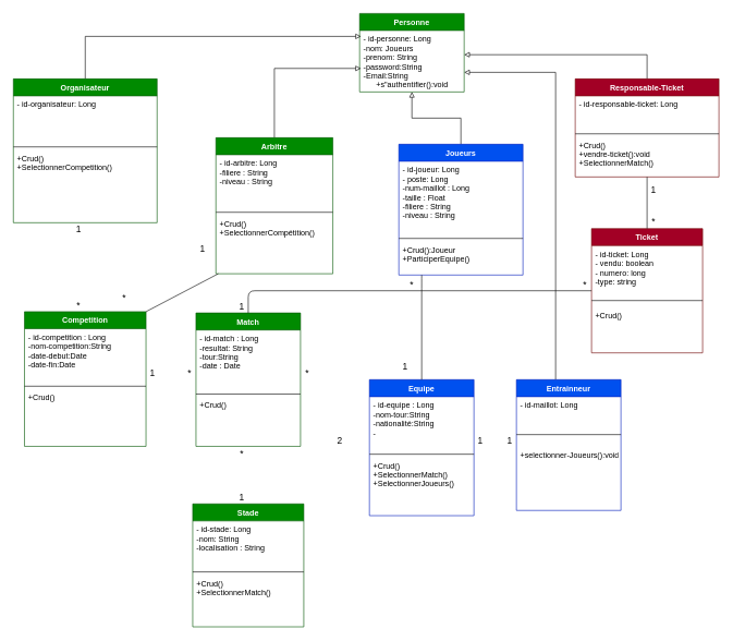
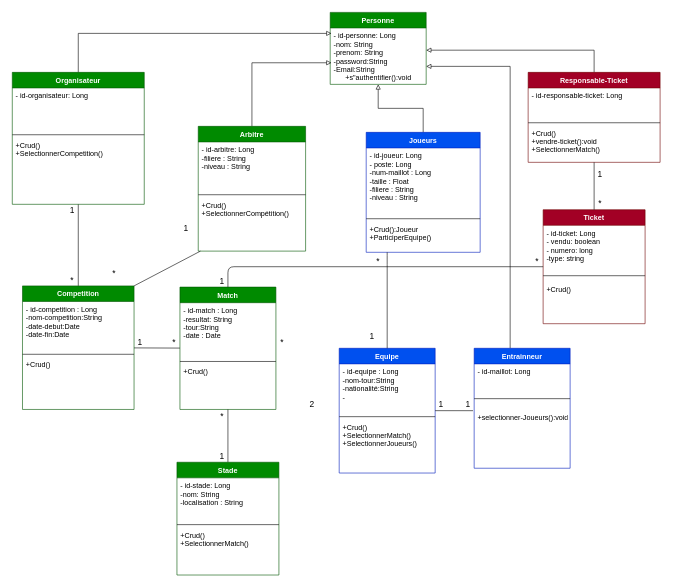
  <mxCell id="0" />
  <mxCell id="1" parent="0" />
  <mxCell id="2" value="Personne" style="swimlane;fontStyle=1;align=center;verticalAlign=top;childLayout=stackLayout;horizontal=1;startSize=26;horizontalStack=0;resizeParent=1;resizeParentMax=0;resizeLast=0;collapsible=1;marginBottom=0;fillColor=#008a00;strokeColor=#005700;fontColor=#ffffff;" parent="1" vertex="1"><mxGeometry x="550" y="20" width="160" height="120" as="geometry" /></mxCell>
- <mxCell id="3" value="- id-personne: Long&#10;-nom: Joueurs&#10;-prenom: String&#10;-password:String&#10;-Email:String" style="text;strokeColor=none;fillColor=none;align=left;verticalAlign=top;spacingLeft=4;spacingRight=4;overflow=hidden;rotatable=0;points=[[0,0.5],[1,0.5]];portConstraint=eastwest;" parent="2" vertex="1"><mxGeometry y="26" width="160" height="74" as="geometry" /></mxCell>
+ <mxCell id="3" value="- id-personne: Long&#10;-nom: String&#10;-prenom: String&#10;-password:String&#10;-Email:String" style="text;strokeColor=none;fillColor=none;align=left;verticalAlign=top;spacingLeft=4;spacingRight=4;overflow=hidden;rotatable=0;points=[[0,0.5],[1,0.5]];portConstraint=eastwest;" parent="2" vertex="1"><mxGeometry y="26" width="160" height="74" as="geometry" /></mxCell>
  <mxCell id="4" value="+s&quot;authentifier():void" style="text;html=1;align=center;verticalAlign=middle;resizable=0;points=[];autosize=1;" parent="2" vertex="1"><mxGeometry y="100" width="160" height="20" as="geometry" /></mxCell>
  <mxCell id="5" style="edgeStyle=orthogonalEdgeStyle;rounded=0;orthogonalLoop=1;jettySize=auto;html=1;exitX=0.5;exitY=0;exitDx=0;exitDy=0;endArrow=block;endFill=0;" parent="1" source="6" target="2" edge="1"><mxGeometry relative="1" as="geometry" /></mxCell>
  <mxCell id="6" value="Joueurs" style="swimlane;fontStyle=1;align=center;verticalAlign=top;childLayout=stackLayout;horizontal=1;startSize=26;horizontalStack=0;resizeParent=1;resizeParentMax=0;resizeLast=0;collapsible=1;marginBottom=0;fillColor=#0050ef;strokeColor=#001DBC;fontColor=#ffffff;" parent="1" vertex="1"><mxGeometry x="610" y="220" width="190" height="200" as="geometry" /></mxCell>
  <mxCell id="7" value="- id-joueur: Long&#10;- poste: Long&#10;-num-maillot : Long&#10;-taille : Float&#10;-filiere : String&#10;-niveau : String" style="text;strokeColor=none;fillColor=none;align=left;verticalAlign=top;spacingLeft=4;spacingRight=4;overflow=hidden;rotatable=0;points=[[0,0.5],[1,0.5]];portConstraint=eastwest;" parent="6" vertex="1"><mxGeometry y="26" width="190" height="114" as="geometry" /></mxCell>
  <mxCell id="8" value="" style="line;strokeWidth=1;fillColor=none;align=left;verticalAlign=middle;spacingTop=-1;spacingLeft=3;spacingRight=3;rotatable=0;labelPosition=right;points=[];portConstraint=eastwest;" parent="6" vertex="1"><mxGeometry y="140" width="190" height="8" as="geometry" /></mxCell>
  <mxCell id="9" value="+Crud():Joueur&#10;+ParticiperEquipe()" style="text;strokeColor=none;fillColor=none;align=left;verticalAlign=top;spacingLeft=4;spacingRight=4;overflow=hidden;rotatable=0;points=[[0,0.5],[1,0.5]];portConstraint=eastwest;" parent="6" vertex="1"><mxGeometry y="148" width="190" height="52" as="geometry" /></mxCell>
  <mxCell id="10" value="Equipe" style="swimlane;fontStyle=1;align=center;verticalAlign=top;childLayout=stackLayout;horizontal=1;startSize=26;horizontalStack=0;resizeParent=1;resizeParentMax=0;resizeLast=0;collapsible=1;marginBottom=0;fillColor=#0050ef;strokeColor=#001DBC;fontColor=#ffffff;" parent="1" vertex="1"><mxGeometry x="565" y="580" width="160" height="208" as="geometry" /></mxCell>
  <mxCell id="11" value="- id-equipe : Long&#10;-nom-tour:String&#10;-nationalité:String&#10;-" style="text;strokeColor=none;fillColor=none;align=left;verticalAlign=top;spacingLeft=4;spacingRight=4;overflow=hidden;rotatable=0;points=[[0,0.5],[1,0.5]];portConstraint=eastwest;" parent="10" vertex="1"><mxGeometry y="26" width="160" height="84" as="geometry" /></mxCell>
  <mxCell id="12" value="" style="line;strokeWidth=1;fillColor=none;align=left;verticalAlign=middle;spacingTop=-1;spacingLeft=3;spacingRight=3;rotatable=0;labelPosition=right;points=[];portConstraint=eastwest;" parent="10" vertex="1"><mxGeometry y="110" width="160" height="8" as="geometry" /></mxCell>
  <mxCell id="13" value="+Crud()&#10;+SelectionnerMatch()&#10;+SelectionnerJoueurs()" style="text;strokeColor=none;fillColor=none;align=left;verticalAlign=top;spacingLeft=4;spacingRight=4;overflow=hidden;rotatable=0;points=[[0,0.5],[1,0.5]];portConstraint=eastwest;" parent="10" vertex="1"><mxGeometry y="118" width="160" height="90" as="geometry" /></mxCell>
+ <mxCell id="14" style="edgeStyle=none;rounded=0;orthogonalLoop=1;jettySize=auto;html=1;endArrow=none;endFill=0;" parent="1" source="15" target="20" edge="1"><mxGeometry relative="1" as="geometry" /></mxCell>
  <mxCell id="15" value="Match" style="swimlane;fontStyle=1;align=center;verticalAlign=top;childLayout=stackLayout;horizontal=1;startSize=26;horizontalStack=0;resizeParent=1;resizeParentMax=0;resizeLast=0;collapsible=1;marginBottom=0;fillColor=#008a00;strokeColor=#005700;fontColor=#ffffff;" parent="1" vertex="1"><mxGeometry x="299.5" y="478" width="160" height="204" as="geometry" /></mxCell>
  <mxCell id="16" value="- id-match : Long&#10;-resultat: String&#10;-tour:String&#10;-date : Date&#10;" style="text;strokeColor=none;fillColor=none;align=left;verticalAlign=top;spacingLeft=4;spacingRight=4;overflow=hidden;rotatable=0;points=[[0,0.5],[1,0.5]];portConstraint=eastwest;" parent="15" vertex="1"><mxGeometry y="26" width="160" height="94" as="geometry" /></mxCell>
  <mxCell id="17" value="" style="line;strokeWidth=1;fillColor=none;align=left;verticalAlign=middle;spacingTop=-1;spacingLeft=3;spacingRight=3;rotatable=0;labelPosition=right;points=[];portConstraint=eastwest;" parent="15" vertex="1"><mxGeometry y="120" width="160" height="8" as="geometry" /></mxCell>
  <mxCell id="18" value="+Crud()" style="text;strokeColor=none;fillColor=none;align=left;verticalAlign=top;spacingLeft=4;spacingRight=4;overflow=hidden;rotatable=0;points=[[0,0.5],[1,0.5]];portConstraint=eastwest;" parent="15" vertex="1"><mxGeometry y="128" width="160" height="76" as="geometry" /></mxCell>
+ <mxCell id="19" style="edgeStyle=none;rounded=0;orthogonalLoop=1;jettySize=auto;html=1;endArrow=none;endFill=0;" parent="1" source="20" target="31" edge="1"><mxGeometry relative="1" as="geometry" /></mxCell>
  <mxCell id="20" value="Competition" style="swimlane;fontStyle=1;align=center;verticalAlign=top;childLayout=stackLayout;horizontal=1;startSize=26;horizontalStack=0;resizeParent=1;resizeParentMax=0;resizeLast=0;collapsible=1;marginBottom=0;fillColor=#008a00;strokeColor=#005700;fontColor=#ffffff;" parent="1" vertex="1"><mxGeometry x="37" y="476" width="186" height="206" as="geometry" /></mxCell>
  <mxCell id="21" value="- id-competition : Long&#10;-nom-competition:String&#10;-date-debut:Date&#10;-date-fin:Date" style="text;strokeColor=none;fillColor=none;align=left;verticalAlign=top;spacingLeft=4;spacingRight=4;overflow=hidden;rotatable=0;points=[[0,0.5],[1,0.5]];portConstraint=eastwest;" parent="20" vertex="1"><mxGeometry y="26" width="186" height="84" as="geometry" /></mxCell>
  <mxCell id="22" value="" style="line;strokeWidth=1;fillColor=none;align=left;verticalAlign=middle;spacingTop=-1;spacingLeft=3;spacingRight=3;rotatable=0;labelPosition=right;points=[];portConstraint=eastwest;" parent="20" vertex="1"><mxGeometry y="110" width="186" height="8" as="geometry" /></mxCell>
  <mxCell id="23" value="+Crud()" style="text;strokeColor=none;fillColor=none;align=left;verticalAlign=top;spacingLeft=4;spacingRight=4;overflow=hidden;rotatable=0;points=[[0,0.5],[1,0.5]];portConstraint=eastwest;" parent="20" vertex="1"><mxGeometry y="118" width="186" height="88" as="geometry" /></mxCell>
  <mxCell id="24" style="edgeStyle=orthogonalEdgeStyle;rounded=0;orthogonalLoop=1;jettySize=auto;html=1;endArrow=block;endFill=0;" parent="1" source="26" target="2" edge="1"><mxGeometry relative="1" as="geometry"><Array as="points"><mxPoint x="850" y="110" /></Array></mxGeometry></mxCell>
+ <mxCell id="25" style="rounded=0;orthogonalLoop=1;jettySize=auto;html=1;endArrow=none;endFill=0;exitX=-0.012;exitY=0.143;exitDx=0;exitDy=0;exitPerimeter=0;" parent="1" source="29" target="10" edge="1"><mxGeometry relative="1" as="geometry" /></mxCell>
  <mxCell id="26" value="Entrainneur" style="swimlane;fontStyle=1;align=center;verticalAlign=top;childLayout=stackLayout;horizontal=1;startSize=26;horizontalStack=0;resizeParent=1;resizeParentMax=0;resizeLast=0;collapsible=1;marginBottom=0;fillColor=#0050ef;strokeColor=#001DBC;fontColor=#ffffff;" parent="1" vertex="1"><mxGeometry x="790" y="580" width="160" height="200" as="geometry" /></mxCell>
  <mxCell id="27" value="- id-maillot: Long" style="text;align=left;verticalAlign=top;spacingLeft=4;spacingRight=4;overflow=hidden;rotatable=0;points=[[0,0.5],[1,0.5]];portConstraint=eastwest;" parent="26" vertex="1"><mxGeometry y="26" width="160" height="54" as="geometry" /></mxCell>
  <mxCell id="28" value="" style="line;strokeWidth=1;fillColor=none;align=left;verticalAlign=middle;spacingTop=-1;spacingLeft=3;spacingRight=3;rotatable=0;labelPosition=right;points=[];portConstraint=eastwest;" parent="26" vertex="1"><mxGeometry y="80" width="160" height="8" as="geometry" /></mxCell>
  <mxCell id="29" value="&#10;+selectionner-Joueurs():void&#10;" style="text;strokeColor=none;fillColor=none;align=left;verticalAlign=top;spacingLeft=4;spacingRight=4;overflow=hidden;rotatable=0;points=[[0,0.5],[1,0.5]];portConstraint=eastwest;" parent="26" vertex="1"><mxGeometry y="88" width="160" height="112" as="geometry" /></mxCell>
  <mxCell id="30" style="edgeStyle=orthogonalEdgeStyle;rounded=0;orthogonalLoop=1;jettySize=auto;html=1;entryX=0.013;entryY=0.122;entryDx=0;entryDy=0;entryPerimeter=0;endArrow=block;endFill=0;" parent="1" source="31" target="3" edge="1"><mxGeometry relative="1" as="geometry"><Array as="points"><mxPoint x="130" y="55" /></Array></mxGeometry></mxCell>
  <mxCell id="31" value="Organisateur" style="swimlane;fontStyle=1;align=center;verticalAlign=top;childLayout=stackLayout;horizontal=1;startSize=26;horizontalStack=0;resizeParent=1;resizeParentMax=0;resizeLast=0;collapsible=1;marginBottom=0;fillColor=#008a00;strokeColor=#005700;fontColor=#ffffff;" parent="1" vertex="1"><mxGeometry x="20" y="120" width="220" height="220" as="geometry" /></mxCell>
  <mxCell id="32" value="- id-organisateur: Long&#10;" style="text;strokeColor=none;fillColor=none;align=left;verticalAlign=top;spacingLeft=4;spacingRight=4;overflow=hidden;rotatable=0;points=[[0,0.5],[1,0.5]];portConstraint=eastwest;" parent="31" vertex="1"><mxGeometry y="26" width="220" height="74" as="geometry" /></mxCell>
  <mxCell id="33" value="" style="line;strokeWidth=1;fillColor=none;align=left;verticalAlign=middle;spacingTop=-1;spacingLeft=3;spacingRight=3;rotatable=0;labelPosition=right;points=[];portConstraint=eastwest;" parent="31" vertex="1"><mxGeometry y="100" width="220" height="8" as="geometry" /></mxCell>
  <mxCell id="34" value="+Crud()&#10;+SelectionnerCompetition()" style="text;strokeColor=none;fillColor=none;align=left;verticalAlign=top;spacingLeft=4;spacingRight=4;overflow=hidden;rotatable=0;points=[[0,0.5],[1,0.5]];portConstraint=eastwest;" parent="31" vertex="1"><mxGeometry y="108" width="220" height="112" as="geometry" /></mxCell>
  <mxCell id="35" style="edgeStyle=orthogonalEdgeStyle;rounded=0;orthogonalLoop=1;jettySize=auto;html=1;entryX=0.013;entryY=0.784;entryDx=0;entryDy=0;entryPerimeter=0;endArrow=block;endFill=0;" parent="1" source="36" target="3" edge="1"><mxGeometry relative="1" as="geometry" /></mxCell>
  <mxCell id="36" value="Arbitre" style="swimlane;fontStyle=1;align=center;verticalAlign=top;childLayout=stackLayout;horizontal=1;startSize=26;horizontalStack=0;resizeParent=1;resizeParentMax=0;resizeLast=0;collapsible=1;marginBottom=0;fillColor=#008a00;strokeColor=#005700;fontColor=#ffffff;" parent="1" vertex="1"><mxGeometry x="330" y="210" width="179" height="208" as="geometry" /></mxCell>
  <mxCell id="37" value="- id-arbitre: Long&#10;-filiere : String&#10;-niveau : String&#10;" style="text;strokeColor=none;fillColor=none;align=left;verticalAlign=top;spacingLeft=4;spacingRight=4;overflow=hidden;rotatable=0;points=[[0,0.5],[1,0.5]];portConstraint=eastwest;" parent="36" vertex="1"><mxGeometry y="26" width="179" height="84" as="geometry" /></mxCell>
  <mxCell id="38" value="" style="line;strokeWidth=1;fillColor=none;align=left;verticalAlign=middle;spacingTop=-1;spacingLeft=3;spacingRight=3;rotatable=0;labelPosition=right;points=[];portConstraint=eastwest;" parent="36" vertex="1"><mxGeometry y="110" width="179" height="8" as="geometry" /></mxCell>
  <mxCell id="39" value="+Crud()&#10;+SelectionnerCompétition()" style="text;strokeColor=none;fillColor=none;align=left;verticalAlign=top;spacingLeft=4;spacingRight=4;overflow=hidden;rotatable=0;points=[[0,0.5],[1,0.5]];portConstraint=eastwest;" parent="36" vertex="1"><mxGeometry y="118" width="179" height="90" as="geometry" /></mxCell>
+ <mxCell id="40" style="edgeStyle=orthogonalEdgeStyle;rounded=0;orthogonalLoop=1;jettySize=auto;html=1;endArrow=none;endFill=0;" parent="1" source="41" target="15" edge="1"><mxGeometry relative="1" as="geometry" /></mxCell>
  <mxCell id="41" value="Stade" style="swimlane;fontStyle=1;align=center;verticalAlign=top;childLayout=stackLayout;horizontal=1;startSize=26;horizontalStack=0;resizeParent=1;resizeParentMax=0;resizeLast=0;collapsible=1;marginBottom=0;fillColor=#008a00;strokeColor=#005700;fontColor=#ffffff;" parent="1" vertex="1"><mxGeometry x="294.5" y="770" width="170" height="188" as="geometry" /></mxCell>
  <mxCell id="42" value="- id-stade: Long&#10;-nom: String&#10;-localisation : String&#10;" style="text;strokeColor=none;fillColor=none;align=left;verticalAlign=top;spacingLeft=4;spacingRight=4;overflow=hidden;rotatable=0;points=[[0,0.5],[1,0.5]];portConstraint=eastwest;" parent="41" vertex="1"><mxGeometry y="26" width="170" height="74" as="geometry" /></mxCell>
  <mxCell id="43" value="" style="line;strokeWidth=1;fillColor=none;align=left;verticalAlign=middle;spacingTop=-1;spacingLeft=3;spacingRight=3;rotatable=0;labelPosition=right;points=[];portConstraint=eastwest;" parent="41" vertex="1"><mxGeometry y="100" width="170" height="8" as="geometry" /></mxCell>
  <mxCell id="44" value="+Crud()&#10;+SelectionnerMatch()" style="text;strokeColor=none;fillColor=none;align=left;verticalAlign=top;spacingLeft=4;spacingRight=4;overflow=hidden;rotatable=0;points=[[0,0.5],[1,0.5]];portConstraint=eastwest;" parent="41" vertex="1"><mxGeometry y="108" width="170" height="80" as="geometry" /></mxCell>
  <mxCell id="45" style="edgeStyle=orthogonalEdgeStyle;rounded=0;orthogonalLoop=1;jettySize=auto;html=1;endArrow=block;endFill=0;entryX=1;entryY=0.5;entryDx=0;entryDy=0;" parent="1" source="46" target="3" edge="1"><mxGeometry relative="1" as="geometry"><mxPoint x="850" y="80" as="targetPoint" /><Array as="points"><mxPoint x="990" y="83" /></Array></mxGeometry></mxCell>
  <mxCell id="46" value="Responsable-Ticket" style="swimlane;fontStyle=1;align=center;verticalAlign=top;childLayout=stackLayout;horizontal=1;startSize=26;horizontalStack=0;resizeParent=1;resizeParentMax=0;resizeLast=0;collapsible=1;marginBottom=0;fillColor=#a20025;strokeColor=#6F0000;fontColor=#ffffff;" parent="1" vertex="1"><mxGeometry x="880" y="120" width="220" height="150" as="geometry" /></mxCell>
  <mxCell id="47" value="- id-responsable-ticket: Long&#10;" style="text;strokeColor=none;fillColor=none;align=left;verticalAlign=top;spacingLeft=4;spacingRight=4;overflow=hidden;rotatable=0;points=[[0,0.5],[1,0.5]];portConstraint=eastwest;" parent="46" vertex="1"><mxGeometry y="26" width="220" height="54" as="geometry" /></mxCell>
  <mxCell id="48" value="" style="line;strokeWidth=1;fillColor=none;align=left;verticalAlign=middle;spacingTop=-1;spacingLeft=3;spacingRight=3;rotatable=0;labelPosition=right;points=[];portConstraint=eastwest;" parent="46" vertex="1"><mxGeometry y="80" width="220" height="8" as="geometry" /></mxCell>
  <mxCell id="49" value="+Crud()&#10;+vendre-ticket():void&#10;+SelectionnerMatch()" style="text;strokeColor=none;fillColor=none;align=left;verticalAlign=top;spacingLeft=4;spacingRight=4;overflow=hidden;rotatable=0;points=[[0,0.5],[1,0.5]];portConstraint=eastwest;" parent="46" vertex="1"><mxGeometry y="88" width="220" height="62" as="geometry" /></mxCell>
  <mxCell id="50" value="Ticket" style="swimlane;fontStyle=1;align=center;verticalAlign=top;childLayout=stackLayout;horizontal=1;startSize=26;horizontalStack=0;resizeParent=1;resizeParentMax=0;resizeLast=0;collapsible=1;marginBottom=0;fillColor=#a20025;strokeColor=#6F0000;fontColor=#ffffff;" parent="1" vertex="1"><mxGeometry x="905" y="349" width="170" height="190" as="geometry" /></mxCell>
  <mxCell id="51" value="- id-ticket: Long&#10;- vendu: boolean&#10;- numero: long&#10;-type: string&#10;" style="text;strokeColor=none;fillColor=none;align=left;verticalAlign=top;spacingLeft=4;spacingRight=4;overflow=hidden;rotatable=0;points=[[0,0.5],[1,0.5]];portConstraint=eastwest;" parent="50" vertex="1"><mxGeometry y="26" width="170" height="74" as="geometry" /></mxCell>
  <mxCell id="52" value="" style="line;strokeWidth=1;fillColor=none;align=left;verticalAlign=middle;spacingTop=-1;spacingLeft=3;spacingRight=3;rotatable=0;labelPosition=right;points=[];portConstraint=eastwest;" parent="50" vertex="1"><mxGeometry y="100" width="170" height="20" as="geometry" /></mxCell>
  <mxCell id="53" value="+Crud()" style="text;strokeColor=none;fillColor=none;align=left;verticalAlign=top;spacingLeft=4;spacingRight=4;overflow=hidden;rotatable=0;points=[[0,0.5],[1,0.5]];portConstraint=eastwest;" parent="50" vertex="1"><mxGeometry y="120" width="170" height="70" as="geometry" /></mxCell>
  <mxCell id="54" value="" style="endArrow=none;html=1;entryX=0.5;entryY=0;entryDx=0;entryDy=0;" parent="1" source="46" target="50" edge="1"><mxGeometry width="50" height="50" relative="1" as="geometry"><mxPoint x="670" y="390" as="sourcePoint" /><mxPoint x="720" y="340" as="targetPoint" /><Array as="points" /></mxGeometry></mxCell>
  <mxCell id="55" value="" style="endArrow=none;html=1;exitX=0.5;exitY=0;exitDx=0;exitDy=0;edgeStyle=orthogonalEdgeStyle;" parent="1" source="15" target="50" edge="1"><mxGeometry width="50" height="50" relative="1" as="geometry"><mxPoint x="670" y="490" as="sourcePoint" /><mxPoint x="720" y="440" as="targetPoint" /></mxGeometry></mxCell>
  <mxCell id="56" style="edgeStyle=orthogonalEdgeStyle;rounded=0;orthogonalLoop=1;jettySize=auto;html=1;exitX=1;exitY=0.5;exitDx=0;exitDy=0;" edge="1" parent="1" source="57"><mxGeometry relative="1" as="geometry"><mxPoint x="1010" y="290" as="targetPoint" /></mxGeometry></mxCell>
  <mxCell id="57" value="&lt;font style=&quot;font-size: 14px&quot;&gt;1&lt;/font&gt;" style="text;html=1;strokeColor=none;fillColor=none;align=center;verticalAlign=middle;whiteSpace=wrap;rounded=0;" parent="1" vertex="1"><mxGeometry x="990" y="280" width="20" height="20" as="geometry" /></mxCell>
  <mxCell id="58" value="&lt;font style=&quot;font-size: 14px&quot;&gt;*&lt;/font&gt;" style="text;html=1;strokeColor=none;fillColor=none;align=center;verticalAlign=middle;whiteSpace=wrap;rounded=0;" parent="1" vertex="1"><mxGeometry x="990" y="329" width="20" height="20" as="geometry" /></mxCell>
  <mxCell id="59" value="&lt;font style=&quot;font-size: 14px&quot;&gt;*&lt;/font&gt;" style="text;html=1;strokeColor=none;fillColor=none;align=center;verticalAlign=middle;whiteSpace=wrap;rounded=0;" parent="1" vertex="1"><mxGeometry x="885" y="425" width="20" height="20" as="geometry" /></mxCell>
  <mxCell id="60" value="&lt;font style=&quot;font-size: 14px&quot;&gt;1&lt;/font&gt;" style="text;html=1;strokeColor=none;fillColor=none;align=center;verticalAlign=middle;whiteSpace=wrap;rounded=0;" parent="1" vertex="1"><mxGeometry x="360" y="458" width="20" height="20" as="geometry" /></mxCell>
  <mxCell id="61" value="&lt;font style=&quot;font-size: 14px&quot;&gt;1&lt;/font&gt;" style="text;html=1;strokeColor=none;fillColor=none;align=center;verticalAlign=middle;whiteSpace=wrap;rounded=0;" parent="1" vertex="1"><mxGeometry x="725" y="663" width="20" height="20" as="geometry" /></mxCell>
  <mxCell id="62" value="&lt;font style=&quot;font-size: 14px&quot;&gt;1&lt;/font&gt;" style="text;html=1;strokeColor=none;fillColor=none;align=center;verticalAlign=middle;whiteSpace=wrap;rounded=0;" parent="1" vertex="1"><mxGeometry x="770" y="663" width="20" height="20" as="geometry" /></mxCell>
  <mxCell id="63" value="&lt;font style=&quot;font-size: 14px&quot;&gt;2&lt;/font&gt;" style="text;html=1;strokeColor=none;fillColor=none;align=center;verticalAlign=middle;whiteSpace=wrap;rounded=0;" parent="1" vertex="1"><mxGeometry x="510" y="663" width="20" height="20" as="geometry" /></mxCell>
  <mxCell id="64" value="&lt;font style=&quot;font-size: 14px&quot;&gt;*&lt;/font&gt;" style="text;html=1;strokeColor=none;fillColor=none;align=center;verticalAlign=middle;whiteSpace=wrap;rounded=0;" parent="1" vertex="1"><mxGeometry x="459.5" y="560" width="20" height="20" as="geometry" /></mxCell>
  <mxCell id="65" value="&lt;font style=&quot;font-size: 14px&quot;&gt;*&lt;/font&gt;" style="text;html=1;strokeColor=none;fillColor=none;align=center;verticalAlign=middle;whiteSpace=wrap;rounded=0;" parent="1" vertex="1"><mxGeometry x="360" y="683" width="20" height="20" as="geometry" /></mxCell>
  <mxCell id="66" value="&lt;font style=&quot;font-size: 14px&quot;&gt;1&lt;/font&gt;" style="text;html=1;strokeColor=none;fillColor=none;align=center;verticalAlign=middle;whiteSpace=wrap;rounded=0;" parent="1" vertex="1"><mxGeometry x="360" y="750" width="20" height="20" as="geometry" /></mxCell>
  <mxCell id="67" value="&lt;font style=&quot;font-size: 14px&quot;&gt;*&lt;/font&gt;" style="text;html=1;strokeColor=none;fillColor=none;align=center;verticalAlign=middle;whiteSpace=wrap;rounded=0;" parent="1" vertex="1"><mxGeometry x="279.5" y="560" width="20" height="20" as="geometry" /></mxCell>
  <mxCell id="68" value="&lt;font style=&quot;font-size: 14px&quot;&gt;1&lt;/font&gt;" style="text;html=1;strokeColor=none;fillColor=none;align=center;verticalAlign=middle;whiteSpace=wrap;rounded=0;" parent="1" vertex="1"><mxGeometry x="223" y="560" width="20" height="20" as="geometry" /></mxCell>
  <mxCell id="69" value="&lt;font style=&quot;font-size: 14px&quot;&gt;1&lt;/font&gt;" style="text;html=1;strokeColor=none;fillColor=none;align=center;verticalAlign=middle;whiteSpace=wrap;rounded=0;" parent="1" vertex="1"><mxGeometry x="110" y="340" width="20" height="20" as="geometry" /></mxCell>
  <mxCell id="70" value="&lt;font style=&quot;font-size: 14px&quot;&gt;*&lt;/font&gt;" style="text;html=1;strokeColor=none;fillColor=none;align=center;verticalAlign=middle;whiteSpace=wrap;rounded=0;" parent="1" vertex="1"><mxGeometry x="110" y="456" width="20" height="20" as="geometry" /></mxCell>
  <mxCell id="71" style="edgeStyle=none;rounded=0;orthogonalLoop=1;jettySize=auto;html=1;endArrow=none;endFill=0;exitX=1;exitY=0;exitDx=0;exitDy=0;" edge="1" parent="1" source="20" target="39"><mxGeometry relative="1" as="geometry"><mxPoint x="200" y="470" as="sourcePoint" /><mxPoint x="294.5" y="300" as="targetPoint" /></mxGeometry></mxCell>
  <mxCell id="72" value="&lt;font style=&quot;font-size: 14px&quot;&gt;1&lt;/font&gt;" style="text;html=1;strokeColor=none;fillColor=none;align=center;verticalAlign=middle;whiteSpace=wrap;rounded=0;" vertex="1" parent="1"><mxGeometry x="299.5" y="370" width="20" height="20" as="geometry" /></mxCell>
  <mxCell id="73" value="&lt;font style=&quot;font-size: 14px&quot;&gt;*&lt;/font&gt;" style="text;html=1;strokeColor=none;fillColor=none;align=center;verticalAlign=middle;whiteSpace=wrap;rounded=0;" vertex="1" parent="1"><mxGeometry x="180" y="445" width="20" height="20" as="geometry" /></mxCell>
  <mxCell id="74" value="" style="endArrow=none;html=1;edgeStyle=orthogonalEdgeStyle;" edge="1" parent="1" source="9" target="10"><mxGeometry width="50" height="50" relative="1" as="geometry"><mxPoint x="389.5" y="488" as="sourcePoint" /><mxPoint x="915" y="454.067" as="targetPoint" /><Array as="points"><mxPoint x="645" y="430" /><mxPoint x="645" y="430" /></Array></mxGeometry></mxCell>
  <mxCell id="75" value="&lt;font style=&quot;font-size: 14px&quot;&gt;1&lt;/font&gt;" style="text;html=1;strokeColor=none;fillColor=none;align=center;verticalAlign=middle;whiteSpace=wrap;rounded=0;" vertex="1" parent="1"><mxGeometry x="610" y="550" width="20" height="20" as="geometry" /></mxCell>
  <mxCell id="76" value="&lt;font style=&quot;font-size: 14px&quot;&gt;*&lt;/font&gt;" style="text;html=1;strokeColor=none;fillColor=none;align=center;verticalAlign=middle;whiteSpace=wrap;rounded=0;" vertex="1" parent="1"><mxGeometry x="620" y="425" width="20" height="20" as="geometry" /></mxCell>
